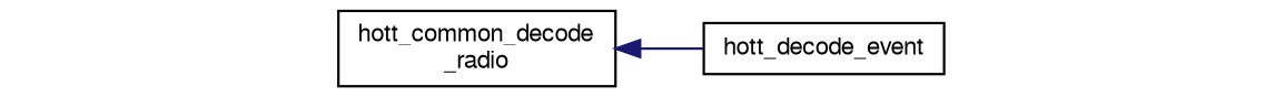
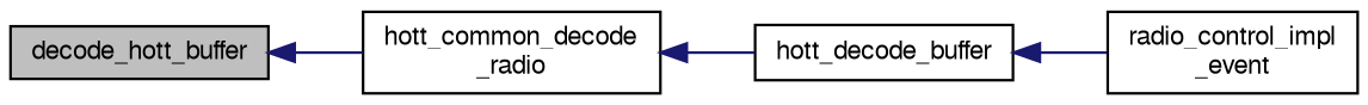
  digraph {
    rankdir=LR
    node [color=black fillcolor=white fontname=FreeSans fontsize=10 shape=record style=filled]
    edge [color=midnightblue dir=back fontname=FreeSans fontsize=10 labelfontname=FreeSans labelfontsize=10 style=solid]
+   n1 [fillcolor=grey75 fontcolor=black height=0.2 label=decode_hott_buffer width=0.4]
    n2 [height=0.2 label="hott_common_decode\l_radio" width=0.4]
-   n3 [height=0.2 label=hott_decode_event width=0.4]
+   n3 [height=0.2 label=hott_decode_buffer width=0.4]
+   n4 [height=0.2 label="radio_control_impl\l_event" width=0.4]
+   n1 -> n2
    n2 -> n3
+   n3 -> n4
  }
